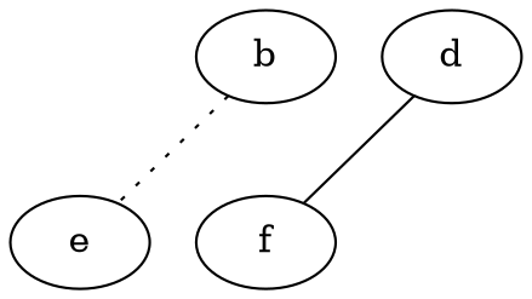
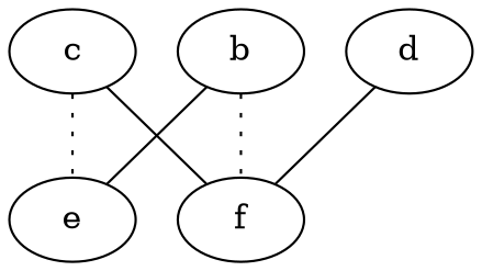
  graph {
    b
    e
    f
+   c
    d
-   b -- e [style=dotted]
+   b -- e
+   b -- f [style=dotted]
+   c -- e [style=dotted]
+   c -- f
    d -- f [style=solid]
  }
